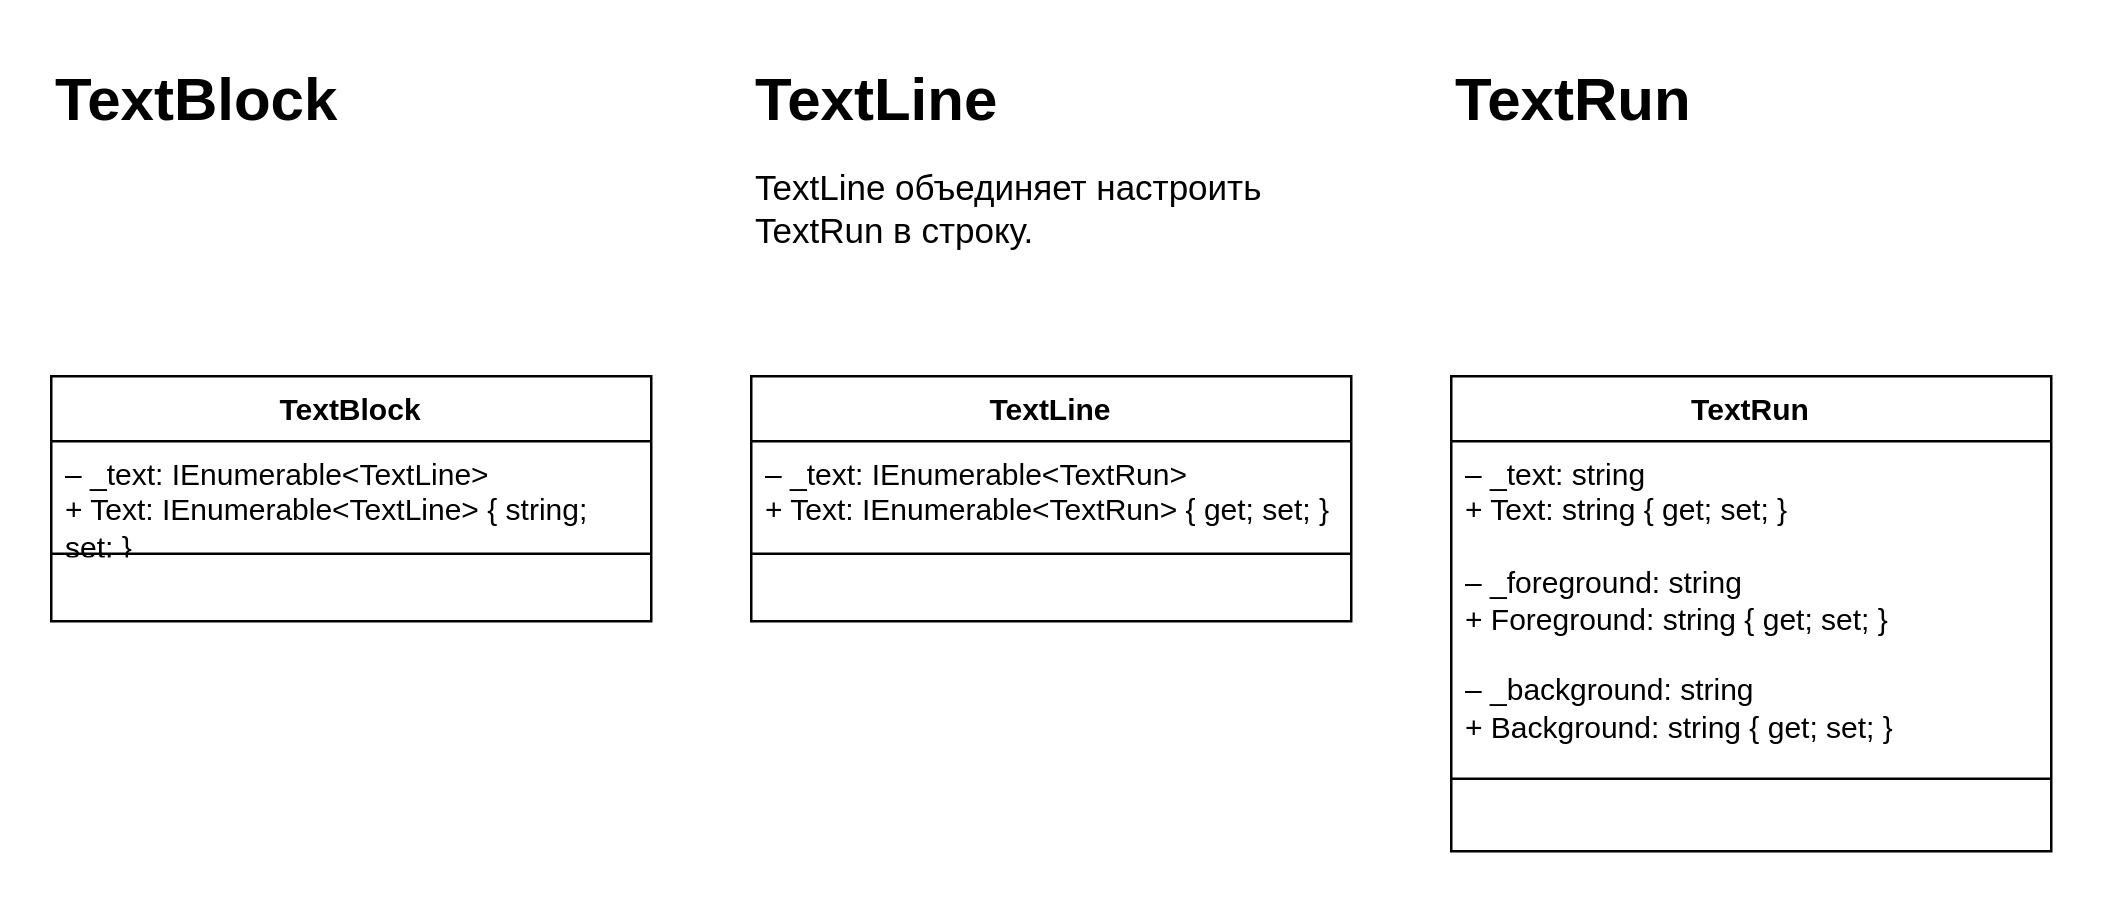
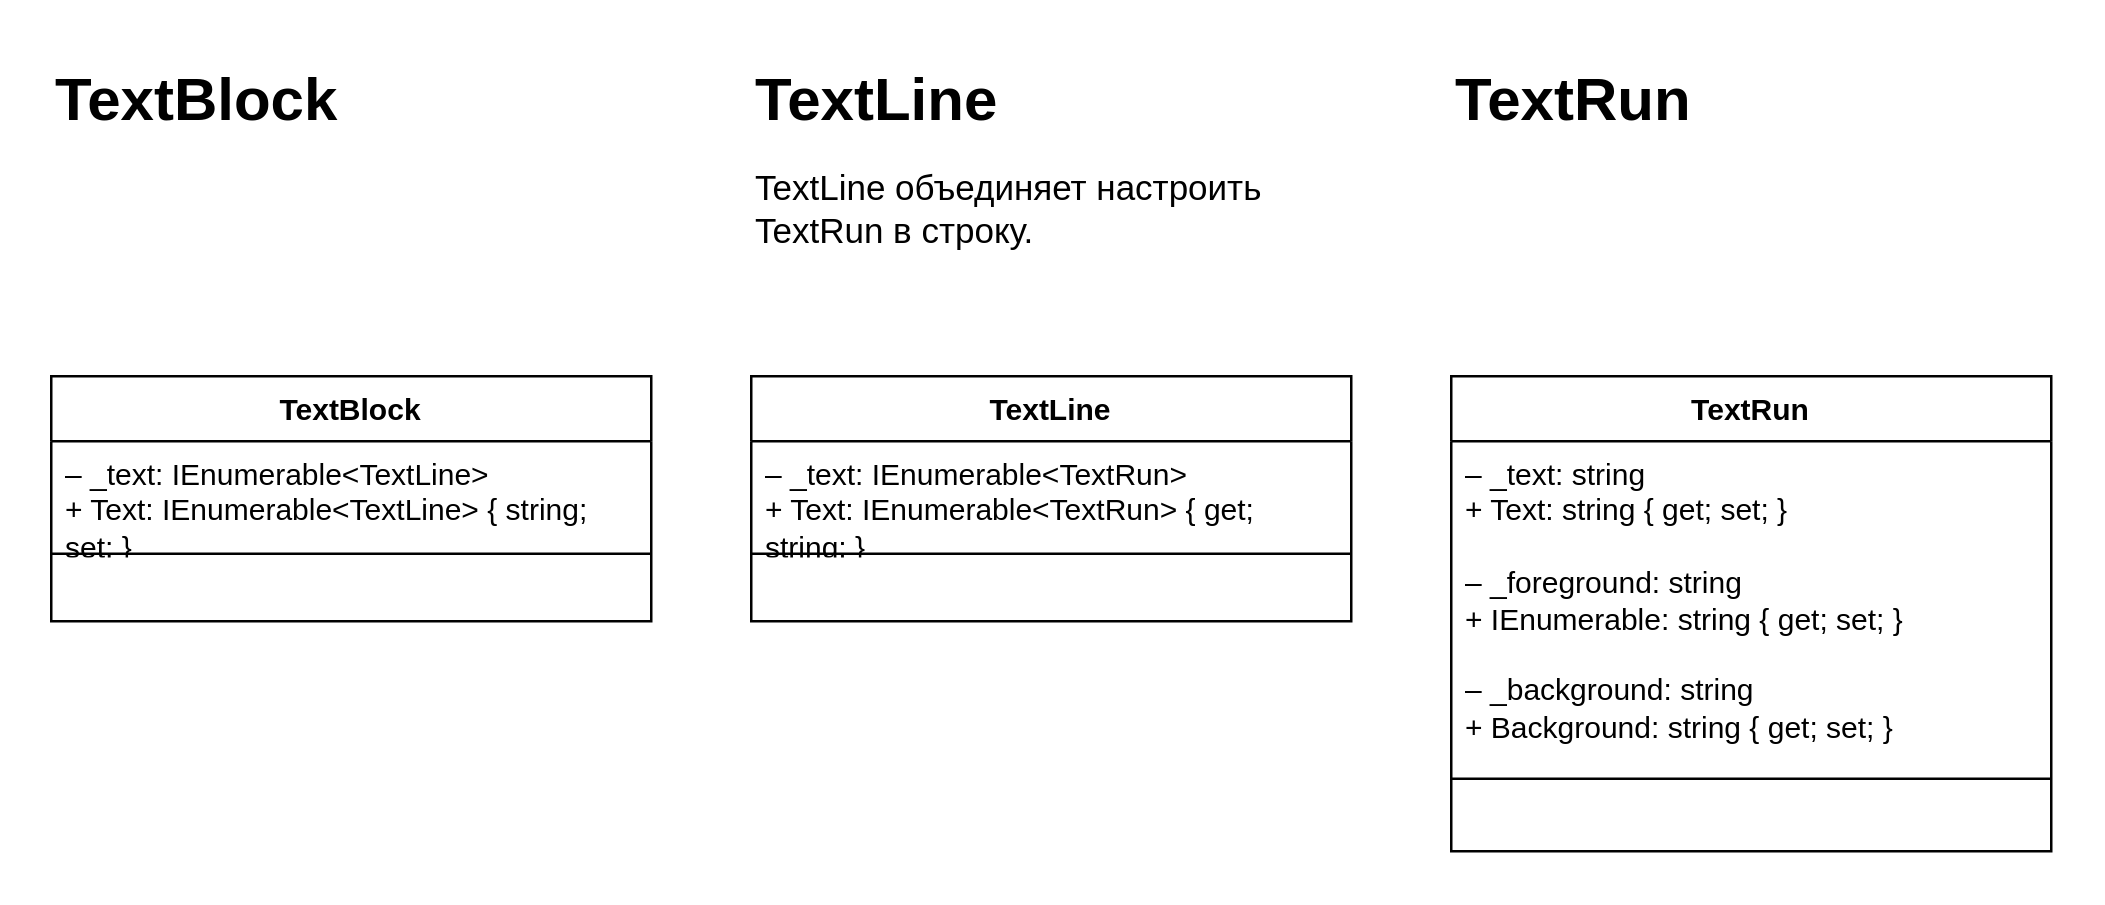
  <mxCell id="0" />
  <mxCell id="1" parent="0" />
  <mxCell id="2" value="TextBlock" style="text;strokeColor=none;fillColor=none;html=1;fontSize=24;fontStyle=1;verticalAlign=middle;align=left;" parent="1" vertex="1"><mxGeometry x="20" y="20" width="240" height="40" as="geometry" /></mxCell>
  <mxCell id="3" value="TextBlock" style="swimlane;fontStyle=1;align=center;verticalAlign=top;childLayout=stackLayout;horizontal=1;startSize=26;horizontalStack=0;resizeParent=1;resizeParentMax=0;resizeLast=0;collapsible=1;marginBottom=0;whiteSpace=wrap;html=1;" parent="1" vertex="1"><mxGeometry x="20" y="150" width="240" height="98" as="geometry" /></mxCell>
  <mxCell id="4" value="&lt;div&gt;– _text:&amp;nbsp;&lt;span style=&quot;background-color: transparent; color: light-dark(rgb(0, 0, 0), rgb(255, 255, 255));&quot;&gt;IEnumerable&amp;lt;TextLine&amp;gt;&lt;/span&gt;&lt;/div&gt;+ Text: IEnumerable&amp;lt;TextLine&amp;gt; { string; set; }" style="text;strokeColor=none;fillColor=none;align=left;verticalAlign=top;spacingLeft=4;spacingRight=4;overflow=hidden;rotatable=0;points=[[0,0.5],[1,0.5]];portConstraint=eastwest;whiteSpace=wrap;html=1;" parent="3" vertex="1"><mxGeometry y="26" width="240" height="44" as="geometry" /></mxCell>
  <mxCell id="5" value="" style="line;strokeWidth=1;fillColor=none;align=left;verticalAlign=middle;spacingTop=-1;spacingLeft=3;spacingRight=3;rotatable=0;labelPosition=right;points=[];portConstraint=eastwest;strokeColor=inherit;" parent="3" vertex="1"><mxGeometry y="70" width="240" height="2" as="geometry" /></mxCell>
  <mxCell id="6" value="&amp;nbsp;" style="text;strokeColor=none;fillColor=none;align=left;verticalAlign=top;spacingLeft=4;spacingRight=4;overflow=hidden;rotatable=0;points=[[0,0.5],[1,0.5]];portConstraint=eastwest;whiteSpace=wrap;html=1;" parent="3" vertex="1"><mxGeometry y="72" width="240" height="26" as="geometry" /></mxCell>
  <mxCell id="7" value="TextLine" style="text;strokeColor=none;fillColor=none;html=1;fontSize=24;fontStyle=1;verticalAlign=middle;align=left;" parent="1" vertex="1"><mxGeometry x="300" y="20" width="240" height="40" as="geometry" /></mxCell>
  <mxCell id="8" value="&lt;span style=&quot;font-size: 14px;&quot;&gt;TextLine объединяет настроить TextRun в строку.&lt;/span&gt;" style="text;html=1;strokeColor=none;fillColor=none;align=left;verticalAlign=top;whiteSpace=wrap;overflow=hidden;" parent="1" vertex="1"><mxGeometry x="300" y="60" width="240" height="90" as="geometry" /></mxCell>
  <mxCell id="9" value="TextLine" style="swimlane;fontStyle=1;align=center;verticalAlign=top;childLayout=stackLayout;horizontal=1;startSize=26;horizontalStack=0;resizeParent=1;resizeParentMax=0;resizeLast=0;collapsible=1;marginBottom=0;whiteSpace=wrap;html=1;" parent="1" vertex="1"><mxGeometry x="300" y="150" width="240" height="98" as="geometry"><mxRectangle x="260" y="110" width="90" height="30" as="alternateBounds" /></mxGeometry></mxCell>
- <mxCell id="10" value="&lt;div&gt;– _text:&amp;nbsp;&lt;span style=&quot;background-color: transparent; color: light-dark(rgb(0, 0, 0), rgb(255, 255, 255));&quot;&gt;IEnumerable&amp;lt;TextRun&amp;gt;&lt;/span&gt;&lt;/div&gt;+ Text: IEnumerable&amp;lt;TextRun&amp;gt; { get; set; }" style="text;strokeColor=none;fillColor=none;align=left;verticalAlign=top;spacingLeft=4;spacingRight=4;overflow=hidden;rotatable=0;points=[[0,0.5],[1,0.5]];portConstraint=eastwest;whiteSpace=wrap;html=1;" parent="9" vertex="1"><mxGeometry y="26" width="240" height="44" as="geometry" /></mxCell>
+ <mxCell id="10" value="&lt;div&gt;– _text:&amp;nbsp;&lt;span style=&quot;background-color: transparent; color: light-dark(rgb(0, 0, 0), rgb(255, 255, 255));&quot;&gt;IEnumerable&amp;lt;TextRun&amp;gt;&lt;/span&gt;&lt;/div&gt;+ Text: IEnumerable&amp;lt;TextRun&amp;gt; { get; string; }" style="text;strokeColor=none;fillColor=none;align=left;verticalAlign=top;spacingLeft=4;spacingRight=4;overflow=hidden;rotatable=0;points=[[0,0.5],[1,0.5]];portConstraint=eastwest;whiteSpace=wrap;html=1;" parent="9" vertex="1"><mxGeometry y="26" width="240" height="44" as="geometry" /></mxCell>
  <mxCell id="11" value="" style="line;strokeWidth=1;fillColor=none;align=left;verticalAlign=middle;spacingTop=-1;spacingLeft=3;spacingRight=3;rotatable=0;labelPosition=right;points=[];portConstraint=eastwest;strokeColor=inherit;spacing=2;" parent="9" vertex="1"><mxGeometry y="70" width="240" height="2" as="geometry" /></mxCell>
  <mxCell id="12" value="&amp;nbsp;" style="text;strokeColor=none;fillColor=none;align=left;verticalAlign=top;spacingLeft=4;spacingRight=4;overflow=hidden;rotatable=0;points=[[0,0.5],[1,0.5]];portConstraint=eastwest;whiteSpace=wrap;html=1;" parent="9" vertex="1"><mxGeometry y="72" width="240" height="26" as="geometry" /></mxCell>
  <mxCell id="13" value="TextRun" style="text;strokeColor=none;fillColor=none;html=1;fontSize=24;fontStyle=1;verticalAlign=middle;align=left;" parent="1" vertex="1"><mxGeometry x="580" y="20" width="240" height="40" as="geometry" /></mxCell>
  <mxCell id="14" value="TextRun" style="swimlane;fontStyle=1;align=center;verticalAlign=top;childLayout=stackLayout;horizontal=1;startSize=26;horizontalStack=0;resizeParent=1;resizeParentMax=0;resizeLast=0;collapsible=1;marginBottom=0;whiteSpace=wrap;html=1;" parent="1" vertex="1"><mxGeometry x="580" y="150" width="240" height="190" as="geometry"><mxRectangle x="500" y="110" width="80" height="30" as="alternateBounds" /></mxGeometry></mxCell>
- <mxCell id="15" value="&lt;div&gt;– _text: string&lt;/div&gt;+ Text: string { get; set; }&lt;div&gt;&lt;br&gt;&lt;/div&gt;&lt;div&gt;– _foreground: string&lt;/div&gt;&lt;div&gt;+ Foreground:&lt;span style=&quot;background-color: transparent; color: light-dark(rgb(0, 0, 0), rgb(255, 255, 255));&quot;&gt;&amp;nbsp;&lt;/span&gt;&lt;span style=&quot;background-color: transparent; color: light-dark(rgb(0, 0, 0), rgb(255, 255, 255));&quot;&gt;string { get; set; }&lt;/span&gt;&lt;/div&gt;&lt;div&gt;&lt;br&gt;&lt;/div&gt;&lt;div&gt;– _background: string&lt;/div&gt;&lt;div&gt;+ Background:&lt;span style=&quot;background-color: transparent; color: light-dark(rgb(0, 0, 0), rgb(255, 255, 255));&quot;&gt;&amp;nbsp;&lt;/span&gt;&lt;span style=&quot;background-color: transparent; color: light-dark(rgb(0, 0, 0), rgb(255, 255, 255));&quot;&gt;string { get; set; }&lt;/span&gt;&lt;/div&gt;" style="text;strokeColor=none;fillColor=none;align=left;verticalAlign=top;spacingLeft=4;spacingRight=4;overflow=hidden;rotatable=0;points=[[0,0.5],[1,0.5]];portConstraint=eastwest;whiteSpace=wrap;html=1;" parent="14" vertex="1"><mxGeometry y="26" width="240" height="134" as="geometry" /></mxCell>
+ <mxCell id="15" value="&lt;div&gt;– _text: string&lt;/div&gt;+ Text: string { get; set; }&lt;div&gt;&lt;br&gt;&lt;/div&gt;&lt;div&gt;– _foreground: string&lt;/div&gt;&lt;div&gt;+ IEnumerable:&lt;span style=&quot;background-color: transparent; color: light-dark(rgb(0, 0, 0), rgb(255, 255, 255));&quot;&gt;&amp;nbsp;&lt;/span&gt;&lt;span style=&quot;background-color: transparent; color: light-dark(rgb(0, 0, 0), rgb(255, 255, 255));&quot;&gt;string { get; set; }&lt;/span&gt;&lt;/div&gt;&lt;div&gt;&lt;br&gt;&lt;/div&gt;&lt;div&gt;– _background: string&lt;/div&gt;&lt;div&gt;+ Background:&lt;span style=&quot;background-color: transparent; color: light-dark(rgb(0, 0, 0), rgb(255, 255, 255));&quot;&gt;&amp;nbsp;&lt;/span&gt;&lt;span style=&quot;background-color: transparent; color: light-dark(rgb(0, 0, 0), rgb(255, 255, 255));&quot;&gt;string { get; set; }&lt;/span&gt;&lt;/div&gt;" style="text;strokeColor=none;fillColor=none;align=left;verticalAlign=top;spacingLeft=4;spacingRight=4;overflow=hidden;rotatable=0;points=[[0,0.5],[1,0.5]];portConstraint=eastwest;whiteSpace=wrap;html=1;" parent="14" vertex="1"><mxGeometry y="26" width="240" height="134" as="geometry" /></mxCell>
  <mxCell id="16" value="" style="line;strokeWidth=1;fillColor=none;align=left;verticalAlign=middle;spacingTop=-1;spacingLeft=3;spacingRight=3;rotatable=0;labelPosition=right;points=[];portConstraint=eastwest;strokeColor=inherit;" parent="14" vertex="1"><mxGeometry y="160" width="240" height="2" as="geometry" /></mxCell>
  <mxCell id="17" value="&amp;nbsp;" style="text;strokeColor=none;fillColor=none;align=left;verticalAlign=top;spacingLeft=4;spacingRight=4;overflow=hidden;rotatable=0;points=[[0,0.5],[1,0.5]];portConstraint=eastwest;whiteSpace=wrap;html=1;" parent="14" vertex="1"><mxGeometry y="162" width="240" height="28" as="geometry" /></mxCell>
